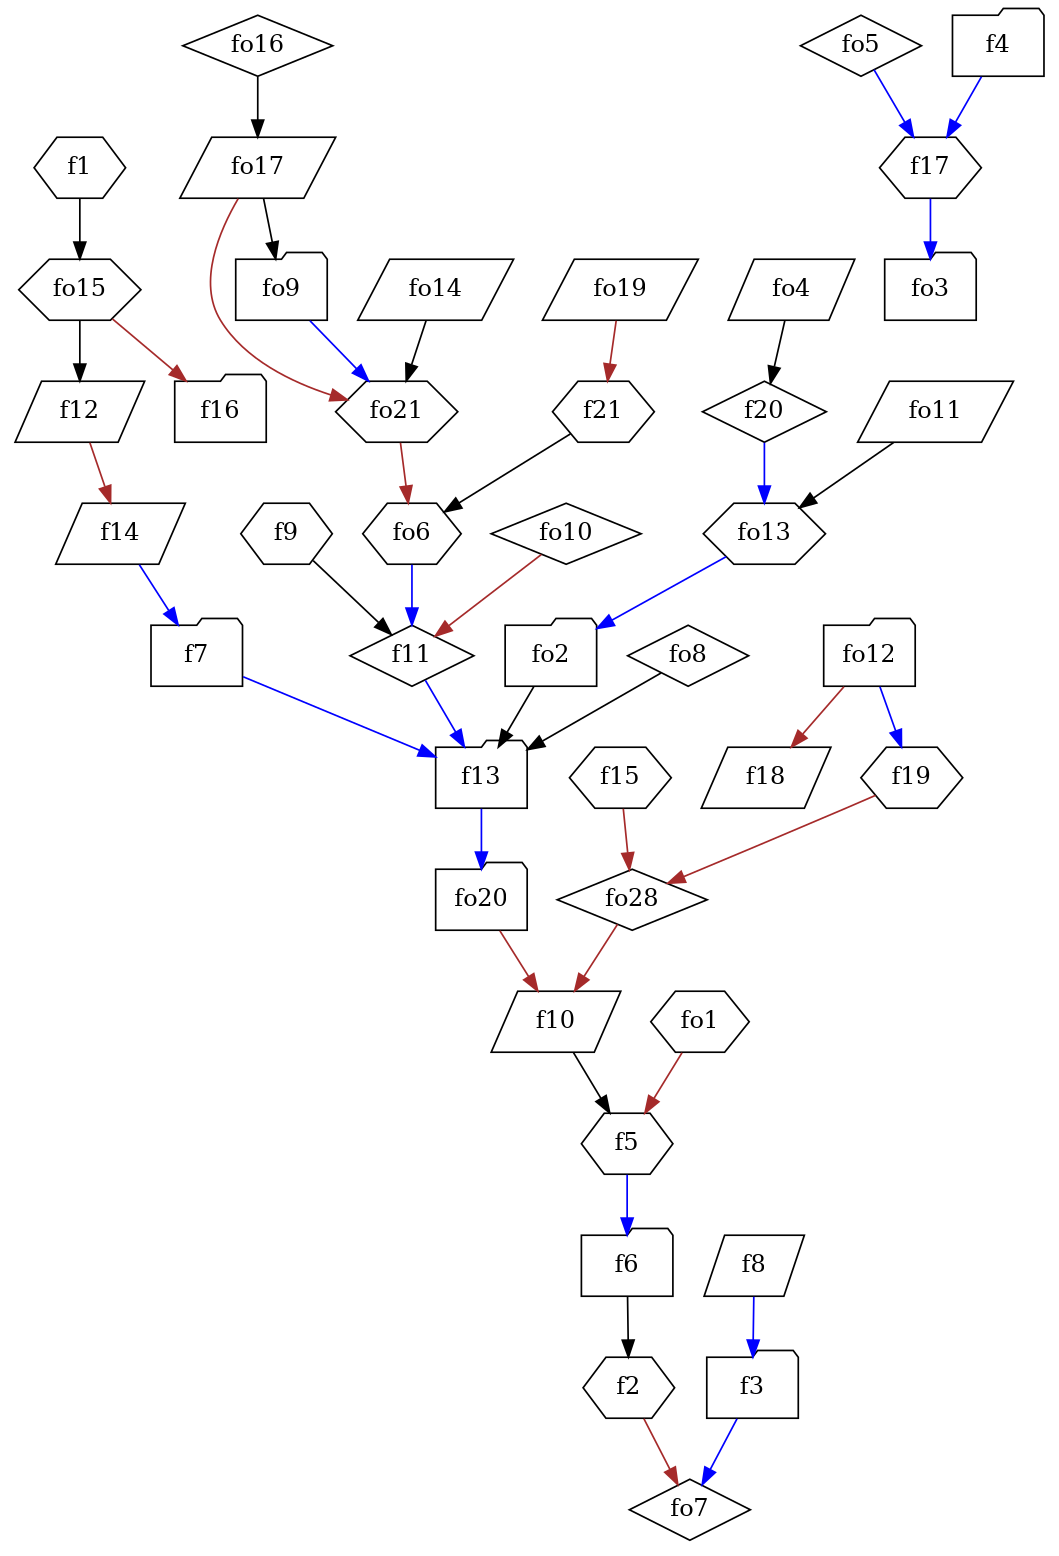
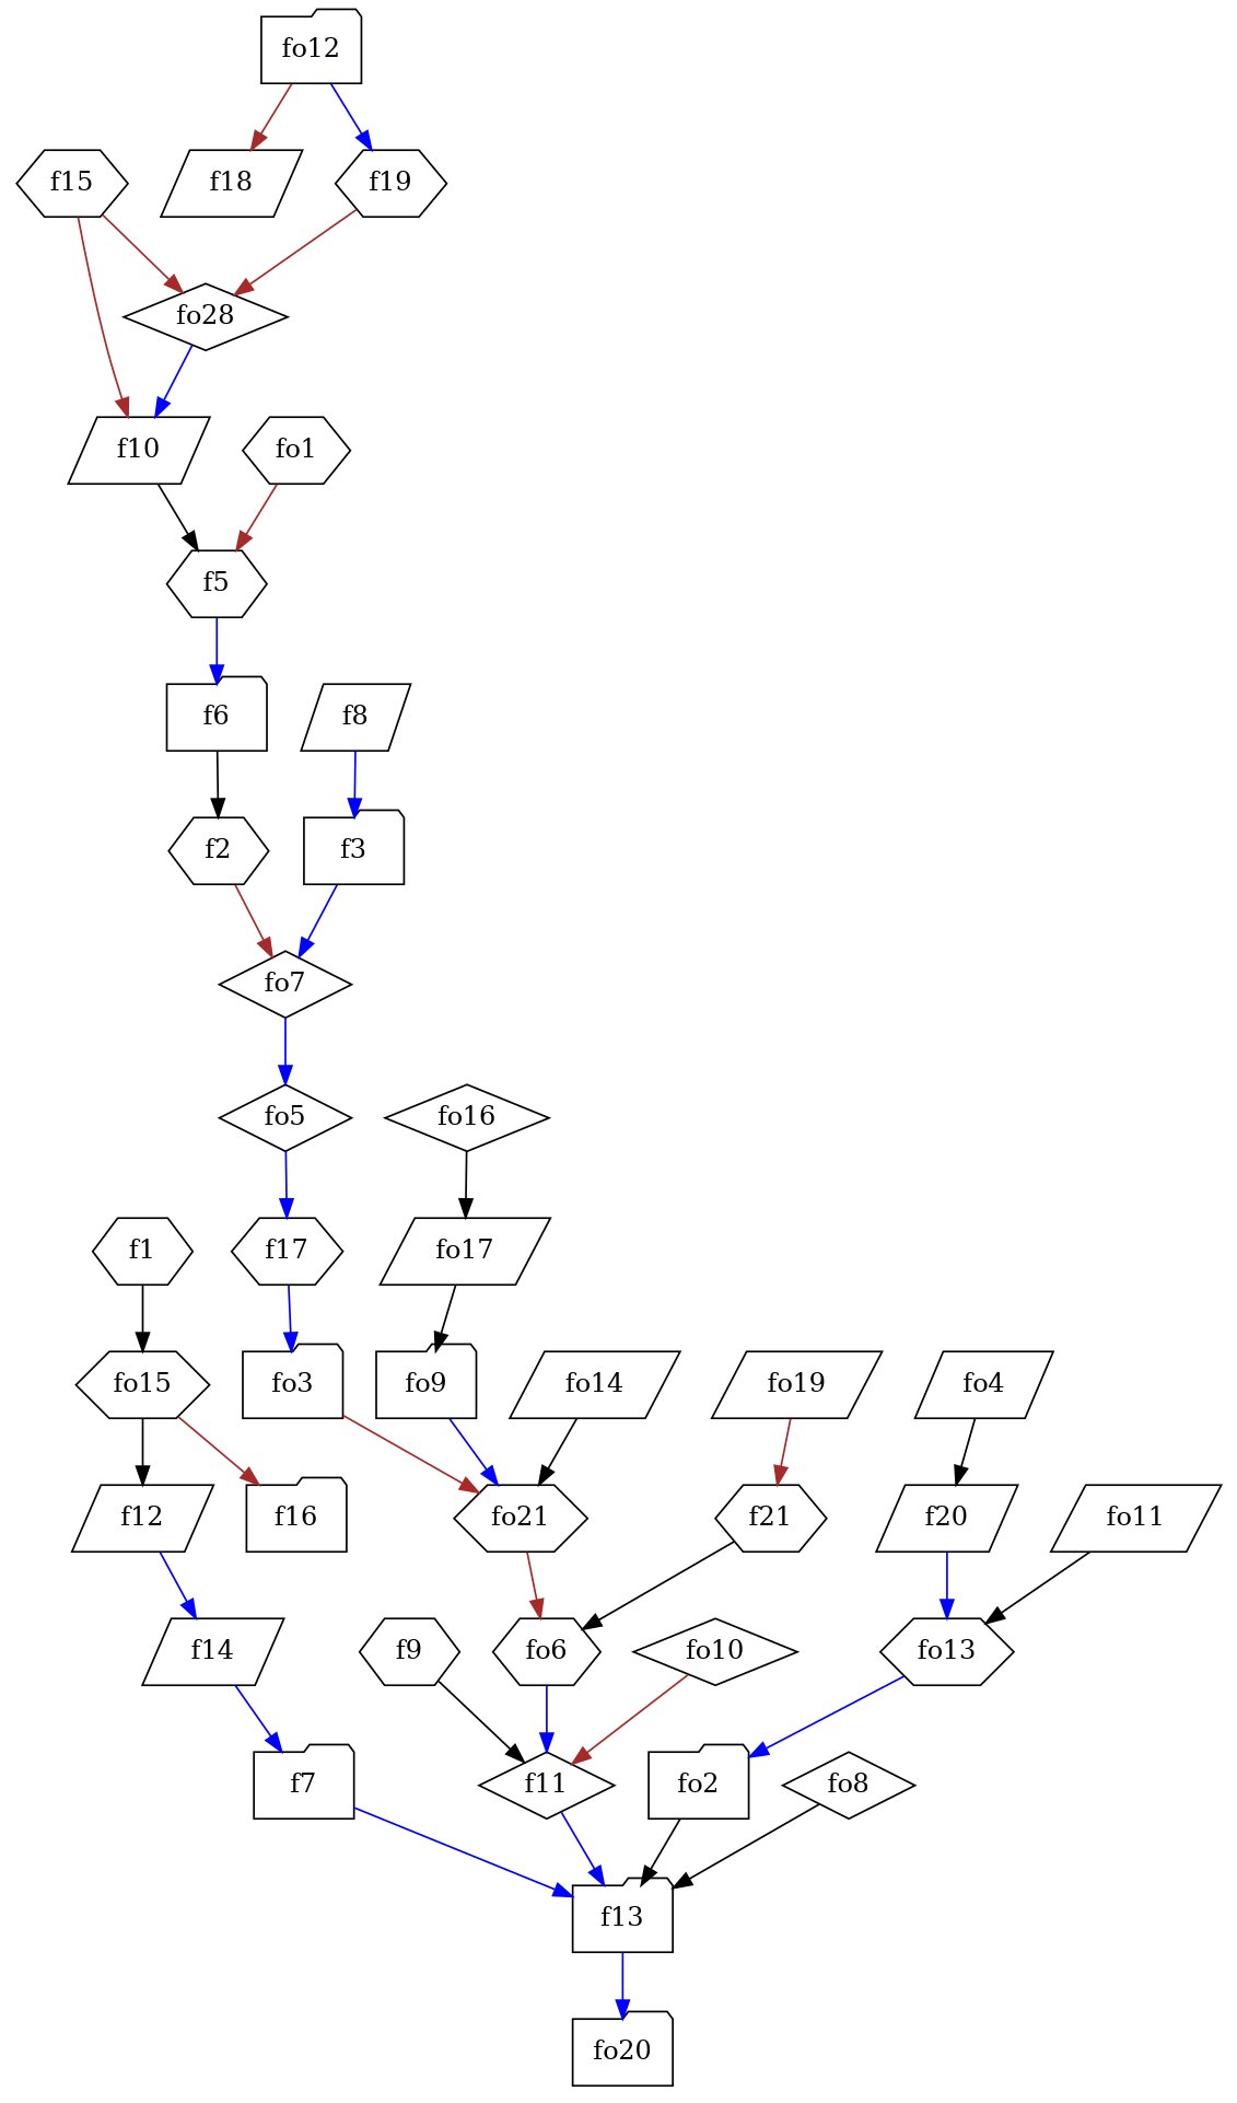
  strict digraph {
    node [shape=hexagon]
    edge [color=blue weight=2]
    f1
    fo15
    f12 [shape=parallelogram]
    f16 [shape=folder]
    fo7 [shape=diamond]
    f2
    fo5 [shape=diamond]
    f3 [shape=folder]
-   f4 [shape=folder]
    f17
    fo3 [shape=folder]
    f6 [shape=folder]
    f5
    f7 [shape=folder]
    f13 [shape=folder]
    fo20 [shape=folder]
    f8 [shape=parallelogram]
    f11 [shape=diamond]
    f9
    f10 [shape=parallelogram]
    f14 [shape=parallelogram]
    n22 [label=fo28 shape=diamond]
    f15
    fo21
    f18 [shape=parallelogram]
    fo12 [shape=folder]
    f19
-   f20 [shape=diamond]
+   f20 [shape=parallelogram]
    fo13
    fo2 [shape=folder]
    f21
    fo6
    fo1
    fo4 [shape=parallelogram]
    fo8 [shape=diamond]
    fo9 [shape=folder]
    fo10 [shape=diamond]
    fo11 [shape=parallelogram]
    fo14 [shape=parallelogram]
    fo16 [shape=diamond]
    fo17 [shape=parallelogram]
    fo19 [shape=parallelogram]
    f1 -> fo15 [color=black]
    fo15 -> f12 [color=black]
    fo15 -> f16 [color=brown]
-   f12 -> f14 [color=brown]
+   f12 -> f14
+   fo7 -> fo5
    f2 -> fo7 [color=brown]
    fo5 -> f17
    f3 -> fo7
-   f4 -> f17
    f17 -> fo3
-   fo17 -> fo21 [color=brown]
+   fo3 -> fo21 [color=brown]
    f6 -> f2 [color=black]
    f5 -> f6
    f7 -> f13
    f13 -> fo20
-   fo20 -> f10 [color=brown]
+   f15 -> f10 [color=brown]
    f8 -> f3
    f11 -> f13
    f9 -> f11 [color=black]
    f10 -> f5 [color=black]
    f14 -> f7
-   n22 -> f10 [color=brown]
+   n22 -> f10
    f15 -> n22 [color=brown]
    fo21 -> fo6 [color=brown]
    fo12 -> f18 [color=brown]
    fo12 -> f19
    f19 -> n22 [color=brown]
    f20 -> fo13
    fo13 -> fo2
    fo2 -> f13 [color=black]
    f21 -> fo6 [color=black]
    fo6 -> f11
    fo1 -> f5 [color=brown]
    fo4 -> f20 [color=black]
    fo8 -> f13 [color=black]
    fo9 -> fo21
    fo10 -> f11 [color=brown]
    fo11 -> fo13 [color=black]
    fo14 -> fo21 [color=black]
    fo16 -> fo17 [color=black]
    fo17 -> fo9 [color=black]
    fo19 -> f21 [color=brown]
  }
